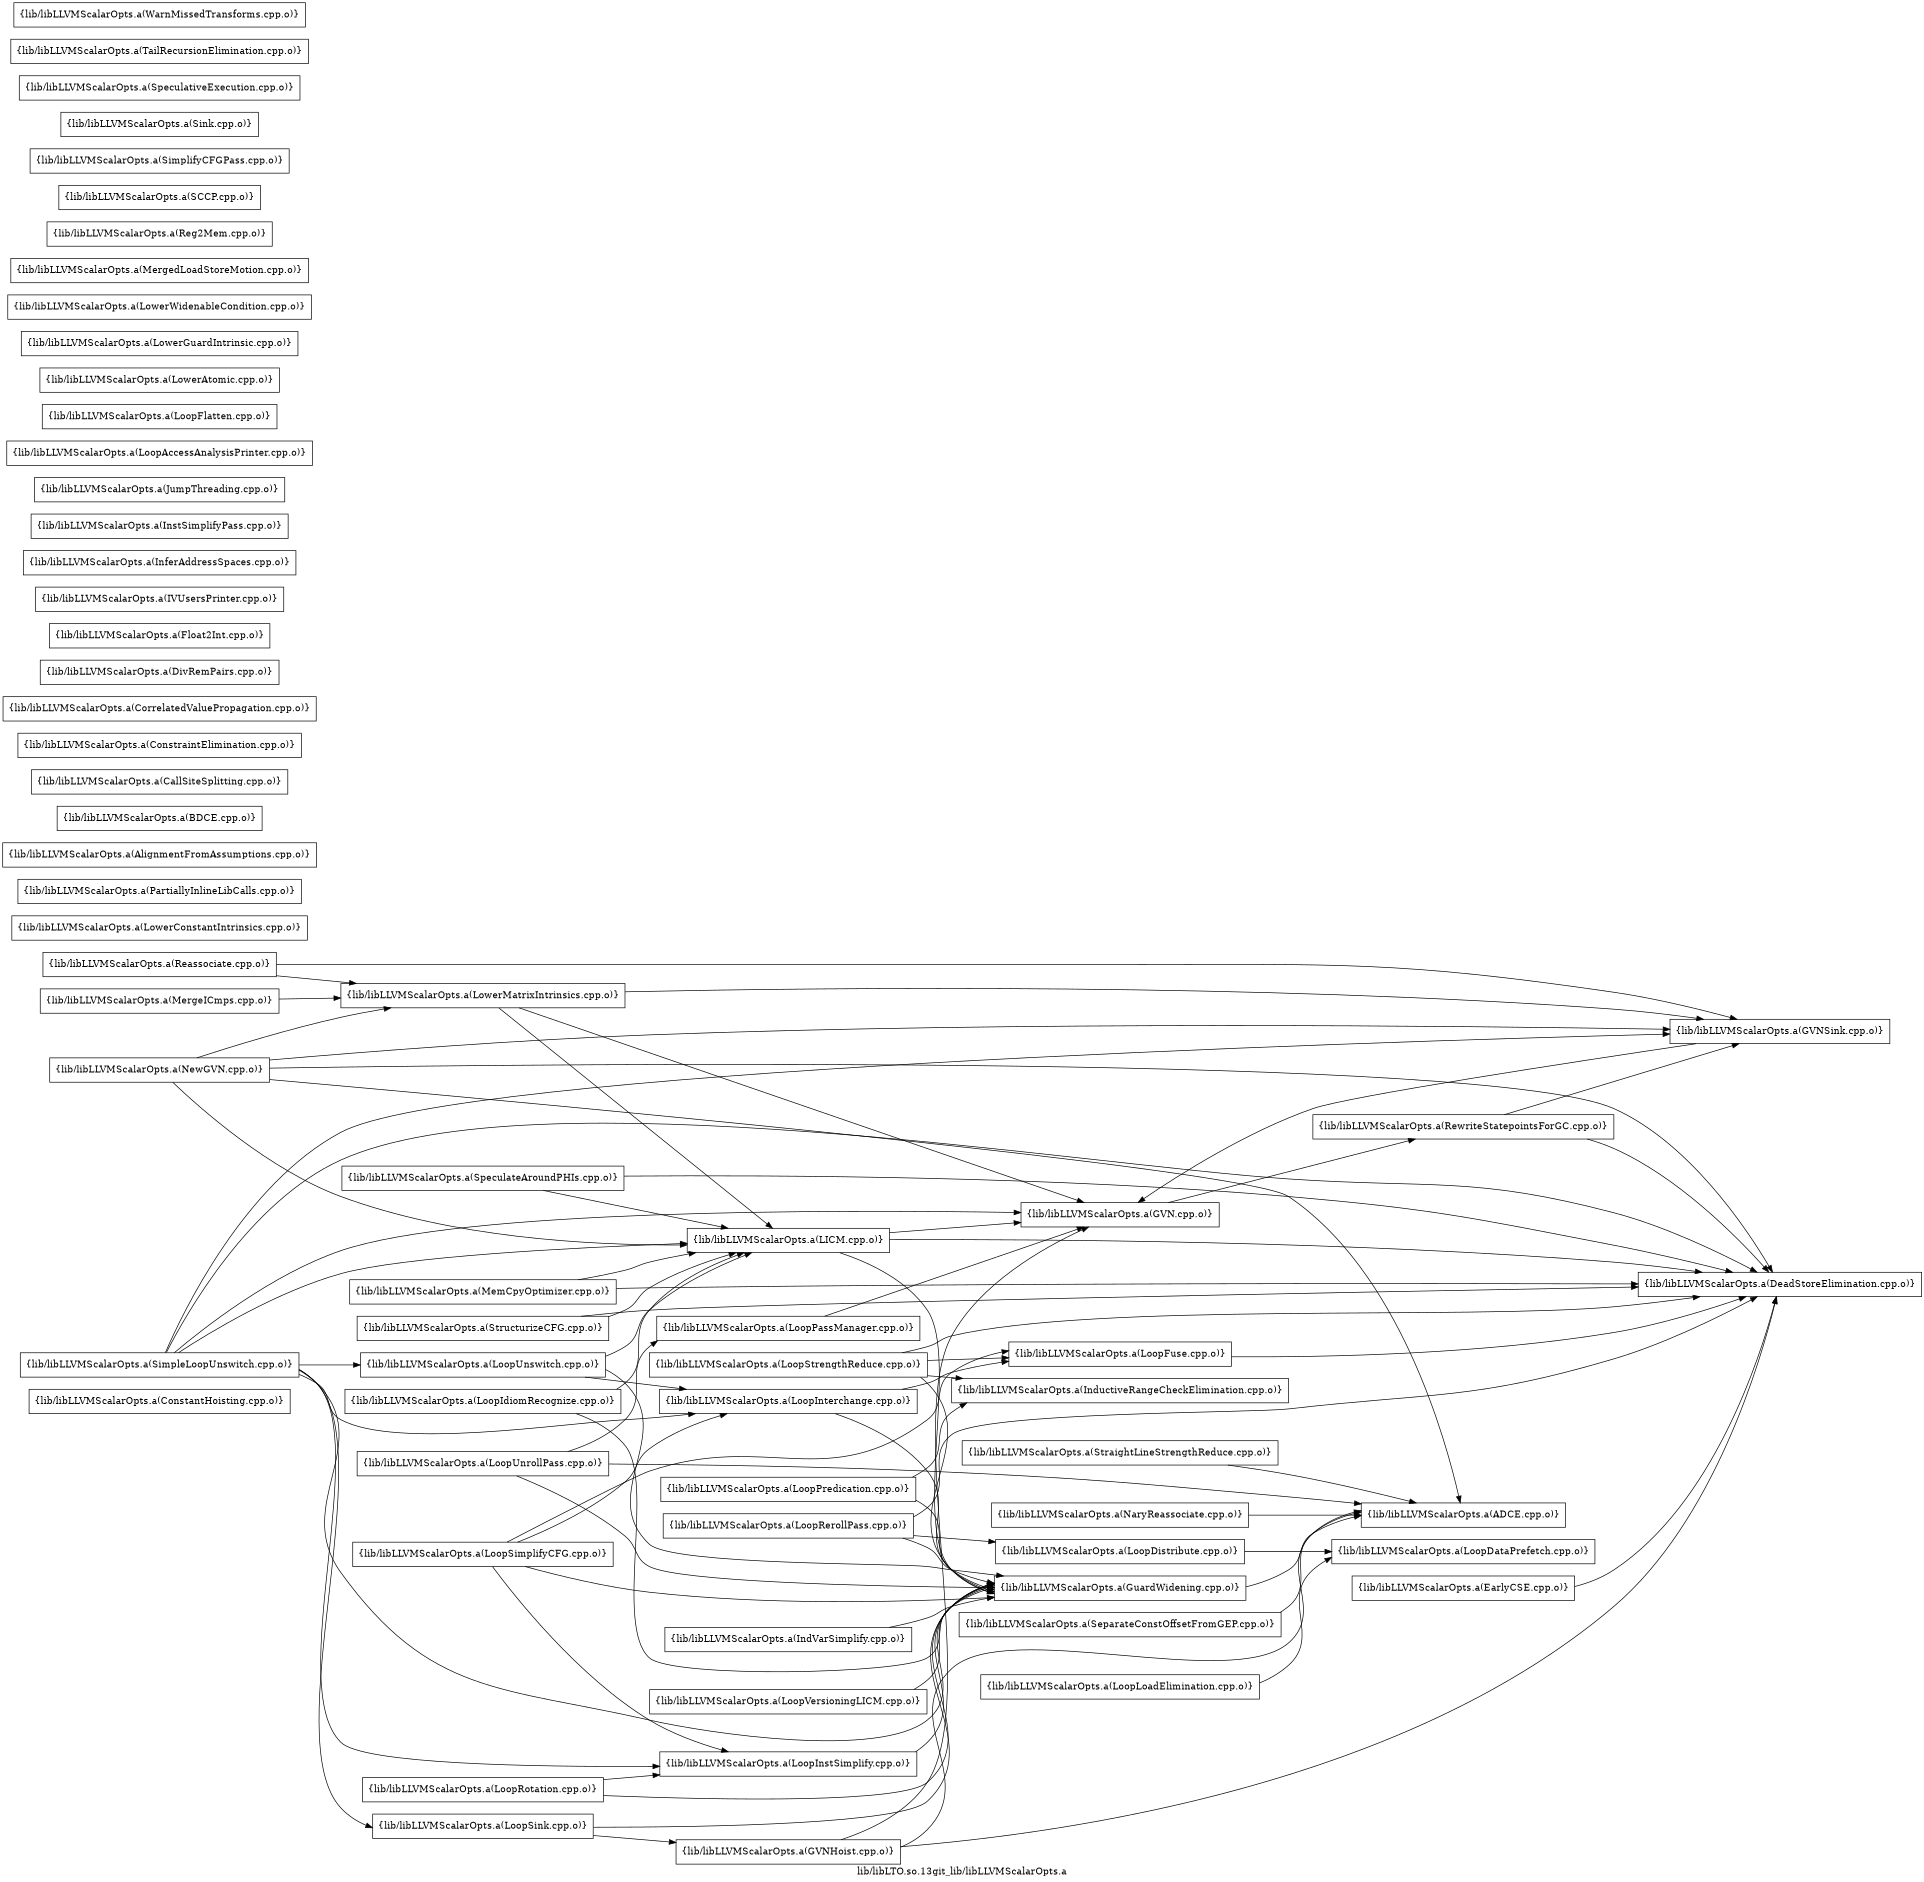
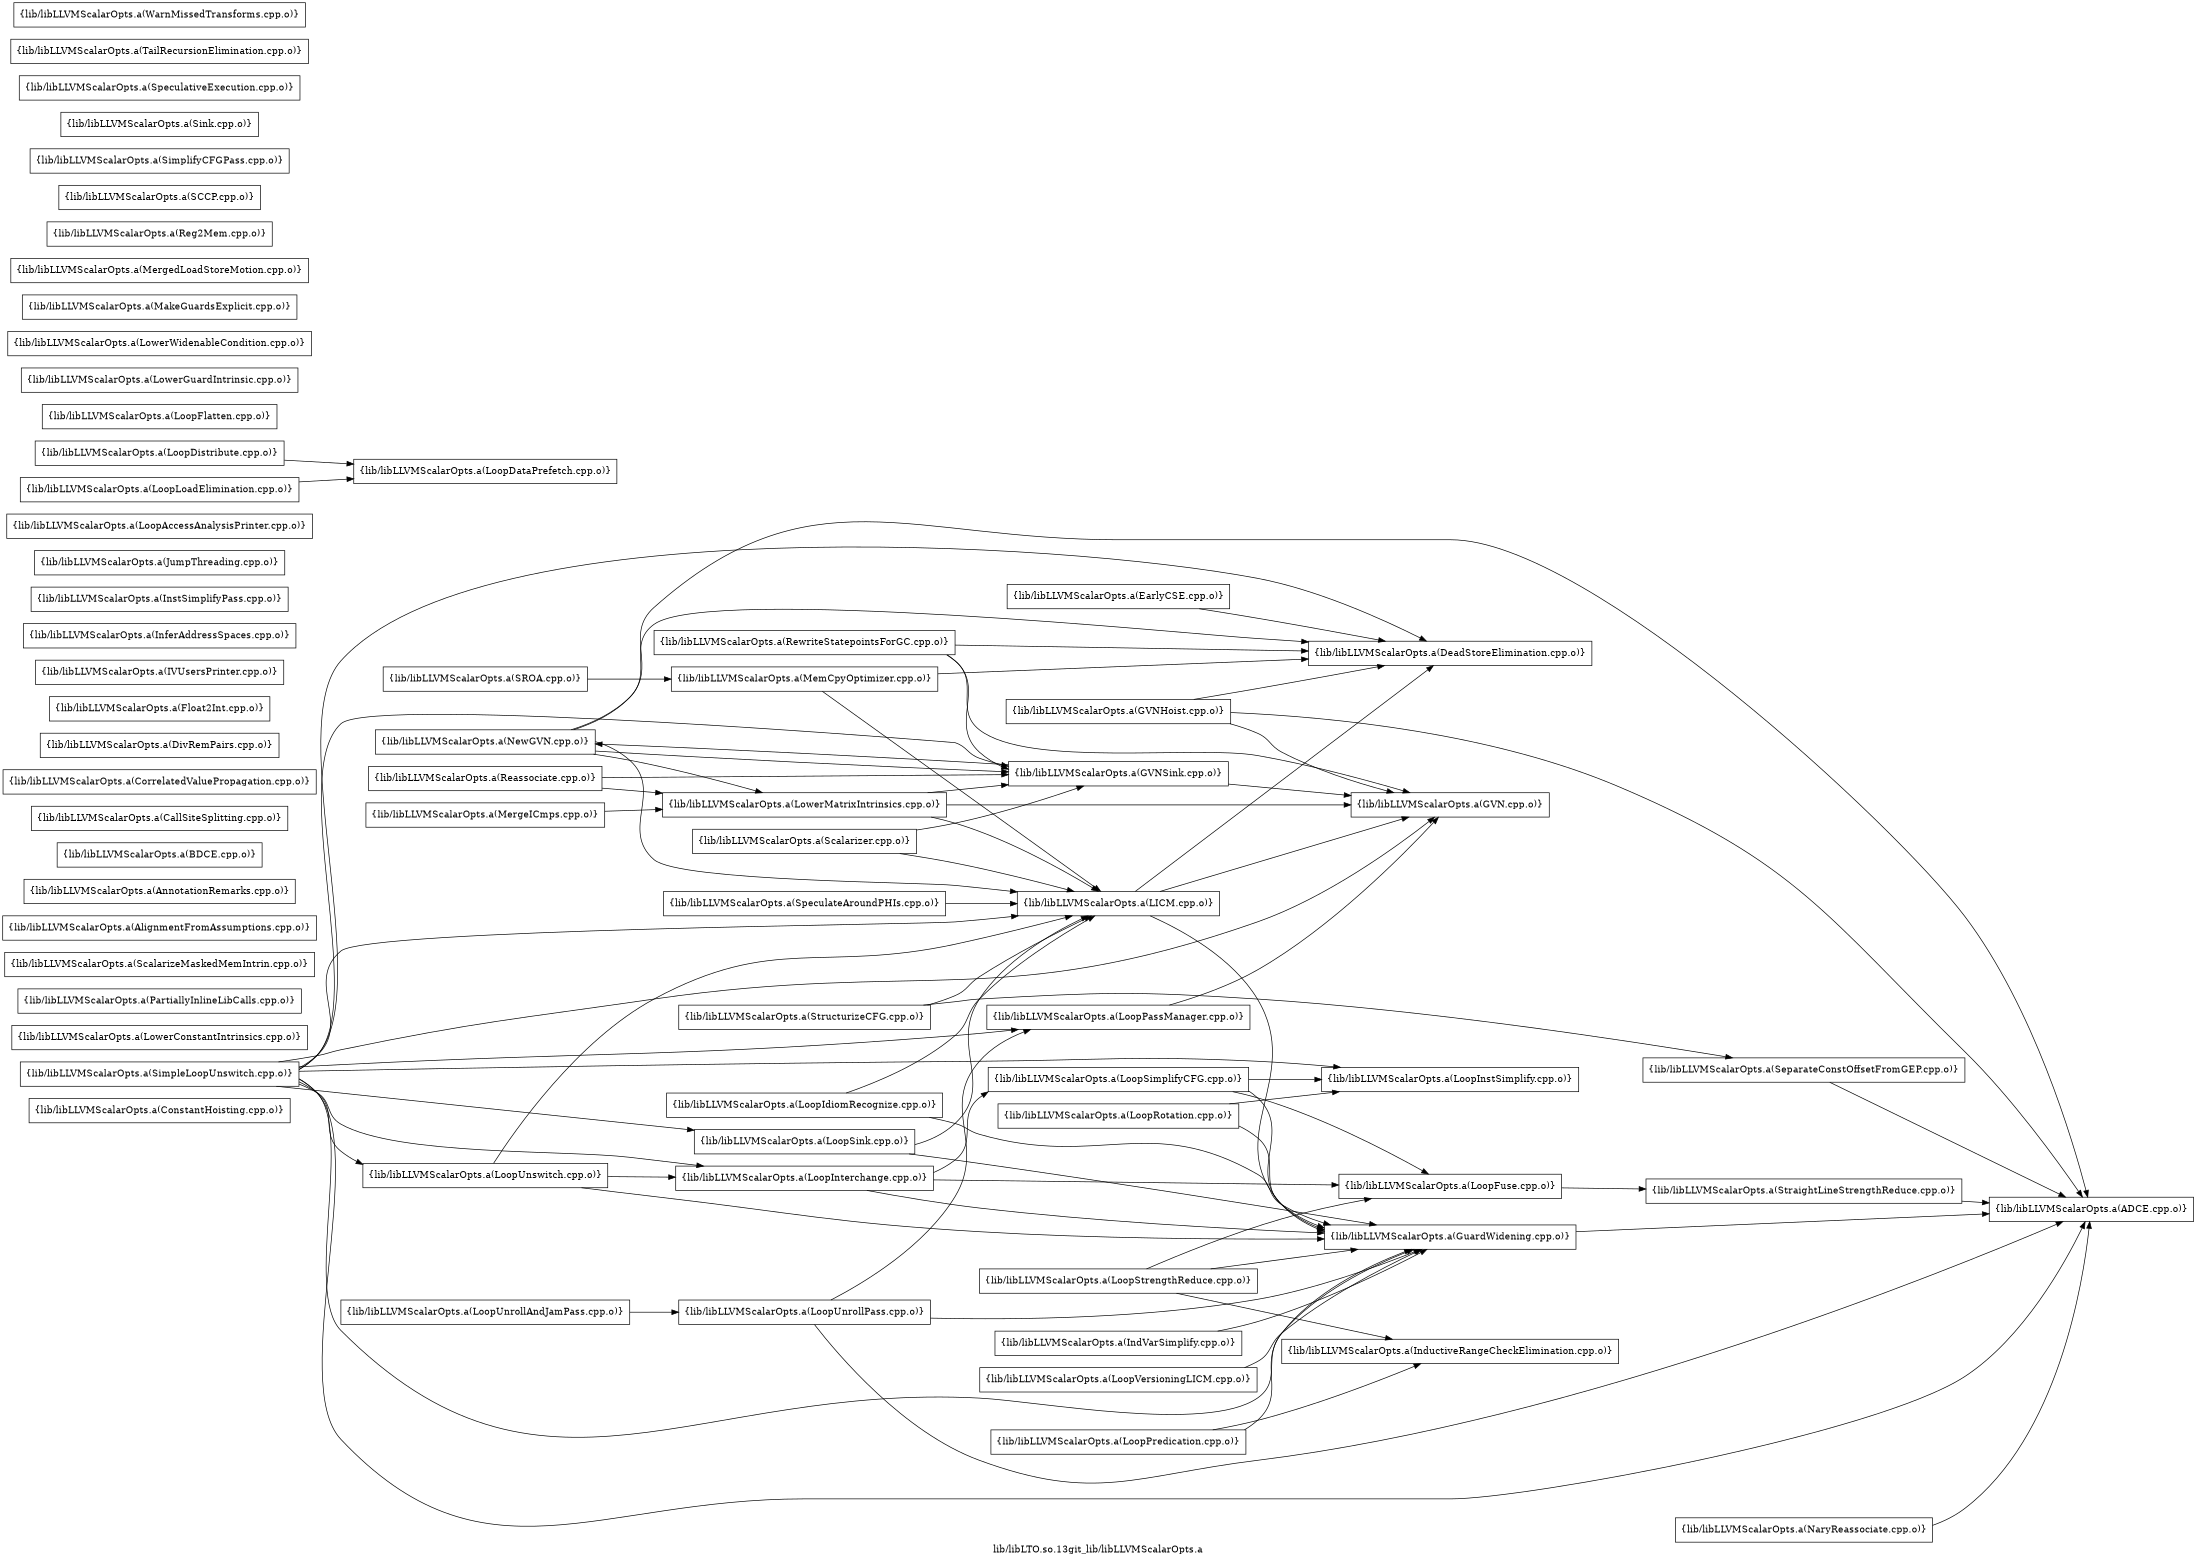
  digraph {
    label="lib/libLTO.so.13git_lib/libLLVMScalarOpts.a"
    rankdir=LR
    node [group=0 shape=box]
    n1 [label="{lib/libLLVMScalarOpts.a(ConstantHoisting.cpp.o)}"]
    n2 [label="{lib/libLLVMScalarOpts.a(LoopStrengthReduce.cpp.o)}"]
    n3 [label="{lib/libLLVMScalarOpts.a(DeadStoreElimination.cpp.o)}"]
    n4 [label="{lib/libLLVMScalarOpts.a(GuardWidening.cpp.o)}"]
    n5 [label="{lib/libLLVMScalarOpts.a(InductiveRangeCheckElimination.cpp.o)}"]
    n6 [label="{lib/libLLVMScalarOpts.a(LoopFuse.cpp.o)}"]
    n7 [label="{lib/libLLVMScalarOpts.a(ADCE.cpp.o)}"]
    n8 [label="{lib/libLLVMScalarOpts.a(LowerConstantIntrinsics.cpp.o)}"]
    n9 [label="{lib/libLLVMScalarOpts.a(MergeICmps.cpp.o)}"]
    n10 [label="{lib/libLLVMScalarOpts.a(LowerMatrixIntrinsics.cpp.o)}"]
    n11 [label="{lib/libLLVMScalarOpts.a(PartiallyInlineLibCalls.cpp.o)}"]
+   n12 [label="{lib/libLLVMScalarOpts.a(ScalarizeMaskedMemIntrin.cpp.o)}"]
    n13 [label="{lib/libLLVMScalarOpts.a(AlignmentFromAssumptions.cpp.o)}"]
+   n14 [label="{lib/libLLVMScalarOpts.a(AnnotationRemarks.cpp.o)}"]
    n15 [label="{lib/libLLVMScalarOpts.a(BDCE.cpp.o)}"]
    n16 [label="{lib/libLLVMScalarOpts.a(CallSiteSplitting.cpp.o)}"]
-   n17 [label="{lib/libLLVMScalarOpts.a(ConstraintElimination.cpp.o)}"]
    n18 [label="{lib/libLLVMScalarOpts.a(CorrelatedValuePropagation.cpp.o)}"]
    n19 [label="{lib/libLLVMScalarOpts.a(DivRemPairs.cpp.o)}"]
    n20 [label="{lib/libLLVMScalarOpts.a(EarlyCSE.cpp.o)}"]
    n21 [label="{lib/libLLVMScalarOpts.a(Float2Int.cpp.o)}"]
    n22 [label="{lib/libLLVMScalarOpts.a(GVN.cpp.o)}"]
    n23 [label="{lib/libLLVMScalarOpts.a(GVNHoist.cpp.o)}"]
    n24 [label="{lib/libLLVMScalarOpts.a(GVNSink.cpp.o)}"]
    n25 [label="{lib/libLLVMScalarOpts.a(NewGVN.cpp.o)}"]
    n26 [label="{lib/libLLVMScalarOpts.a(LICM.cpp.o)}"]
    n27 [label="{lib/libLLVMScalarOpts.a(IVUsersPrinter.cpp.o)}"]
    n28 [label="{lib/libLLVMScalarOpts.a(IndVarSimplify.cpp.o)}"]
    n29 [label="{lib/libLLVMScalarOpts.a(InferAddressSpaces.cpp.o)}"]
    n30 [label="{lib/libLLVMScalarOpts.a(InstSimplifyPass.cpp.o)}"]
    n31 [label="{lib/libLLVMScalarOpts.a(JumpThreading.cpp.o)}"]
    n32 [label="{lib/libLLVMScalarOpts.a(LoopAccessAnalysisPrinter.cpp.o)}"]
    n33 [label="{lib/libLLVMScalarOpts.a(LoopSink.cpp.o)}"]
    n34 [label="{lib/libLLVMScalarOpts.a(LoopDataPrefetch.cpp.o)}"]
    n35 [label="{lib/libLLVMScalarOpts.a(LoopDistribute.cpp.o)}"]
    n36 [label="{lib/libLLVMScalarOpts.a(LoopIdiomRecognize.cpp.o)}"]
    n37 [label="{lib/libLLVMScalarOpts.a(LoopInstSimplify.cpp.o)}"]
    n38 [label="{lib/libLLVMScalarOpts.a(LoopInterchange.cpp.o)}"]
    n39 [label="{lib/libLLVMScalarOpts.a(LoopFlatten.cpp.o)}"]
    n40 [label="{lib/libLLVMScalarOpts.a(LoopLoadElimination.cpp.o)}"]
    n41 [label="{lib/libLLVMScalarOpts.a(LoopPassManager.cpp.o)}"]
    n42 [label="{lib/libLLVMScalarOpts.a(LoopPredication.cpp.o)}"]
-   n43 [label="{lib/libLLVMScalarOpts.a(LoopRerollPass.cpp.o)}"]
    n44 [label="{lib/libLLVMScalarOpts.a(LoopRotation.cpp.o)}"]
    n45 [label="{lib/libLLVMScalarOpts.a(LoopSimplifyCFG.cpp.o)}"]
    n46 [label="{lib/libLLVMScalarOpts.a(LoopUnrollPass.cpp.o)}"]
+   n47 [label="{lib/libLLVMScalarOpts.a(LoopUnrollAndJamPass.cpp.o)}"]
    n48 [label="{lib/libLLVMScalarOpts.a(LoopVersioningLICM.cpp.o)}"]
-   n49 [label="{lib/libLLVMScalarOpts.a(LowerAtomic.cpp.o)}"]
    n50 [label="{lib/libLLVMScalarOpts.a(LowerGuardIntrinsic.cpp.o)}"]
    n51 [label="{lib/libLLVMScalarOpts.a(LowerWidenableCondition.cpp.o)}"]
+   n52 [label="{lib/libLLVMScalarOpts.a(MakeGuardsExplicit.cpp.o)}"]
    n53 [label="{lib/libLLVMScalarOpts.a(MemCpyOptimizer.cpp.o)}"]
    n54 [label="{lib/libLLVMScalarOpts.a(MergedLoadStoreMotion.cpp.o)}"]
    n55 [label="{lib/libLLVMScalarOpts.a(NaryReassociate.cpp.o)}"]
    n56 [label="{lib/libLLVMScalarOpts.a(Reassociate.cpp.o)}"]
    n57 [label="{lib/libLLVMScalarOpts.a(Reg2Mem.cpp.o)}"]
    n58 [label="{lib/libLLVMScalarOpts.a(RewriteStatepointsForGC.cpp.o)}"]
    n59 [label="{lib/libLLVMScalarOpts.a(SCCP.cpp.o)}"]
+   n60 [label="{lib/libLLVMScalarOpts.a(SROA.cpp.o)}"]
+   n61 [label="{lib/libLLVMScalarOpts.a(Scalarizer.cpp.o)}"]
    n62 [label="{lib/libLLVMScalarOpts.a(SeparateConstOffsetFromGEP.cpp.o)}"]
    n63 [label="{lib/libLLVMScalarOpts.a(SimpleLoopUnswitch.cpp.o)}"]
    n64 [label="{lib/libLLVMScalarOpts.a(LoopUnswitch.cpp.o)}"]
    n65 [label="{lib/libLLVMScalarOpts.a(SimplifyCFGPass.cpp.o)}"]
    n66 [label="{lib/libLLVMScalarOpts.a(Sink.cpp.o)}"]
    n67 [label="{lib/libLLVMScalarOpts.a(SpeculativeExecution.cpp.o)}"]
    n68 [label="{lib/libLLVMScalarOpts.a(SpeculateAroundPHIs.cpp.o)}"]
    n69 [label="{lib/libLLVMScalarOpts.a(StraightLineStrengthReduce.cpp.o)}"]
    n70 [label="{lib/libLLVMScalarOpts.a(StructurizeCFG.cpp.o)}"]
    n71 [label="{lib/libLLVMScalarOpts.a(TailRecursionElimination.cpp.o)}"]
    n72 [label="{lib/libLLVMScalarOpts.a(WarnMissedTransforms.cpp.o)}"]
-   n2 -> n3
    n2 -> n4
    n2 -> n5
    n2 -> n6
    n4 -> n7
-   n6 -> n3
+   n6 -> n69
    n9 -> n10
    n10 -> n22
    n10 -> n24
    n10 -> n26
    n20 -> n3
    n23 -> n3
    n23 -> n7
    n23 -> n22
    n24 -> n22
+   n24 -> n25
    n25 -> n3
    n25 -> n7
    n25 -> n10
    n25 -> n24
    n25 -> n26
    n26 -> n3
    n26 -> n4
    n26 -> n22
    n28 -> n4
    n33 -> n4
-   n33 -> n23
+   n33 -> n26
    n35 -> n34
    n36 -> n4
    n36 -> n26
-   n37 -> n4
    n38 -> n4
    n38 -> n6
    n40 -> n34
    n41 -> n22
    n42 -> n4
    n42 -> n5
-   n43 -> n3
-   n43 -> n4
-   n43 -> n35
    n44 -> n4
    n44 -> n37
    n45 -> n4
    n45 -> n6
    n45 -> n37
-   n45 -> n38
+   n38 -> n45
    n46 -> n4
    n46 -> n7
    n46 -> n41
+   n47 -> n46
    n48 -> n4
    n53 -> n3
    n53 -> n26
    n55 -> n7
    n56 -> n10
    n56 -> n24
    n58 -> n3
-   n22 -> n58
+   n58 -> n22
    n58 -> n24
+   n60 -> n53
+   n61 -> n24
+   n61 -> n26
    n62 -> n7
    n63 -> n3
    n63 -> n4
+   n63 -> n7
    n63 -> n22
    n63 -> n24
    n63 -> n26
    n63 -> n33
    n63 -> n37
    n63 -> n38
+   n63 -> n41
    n63 -> n64
    n64 -> n4
    n64 -> n26
    n64 -> n38
-   n68 -> n3
    n68 -> n26
    n69 -> n7
-   n70 -> n3
+   n70 -> n62
    n70 -> n26
  }
